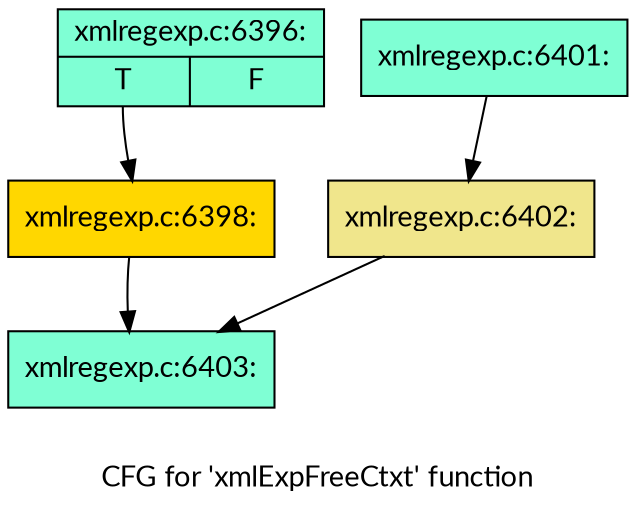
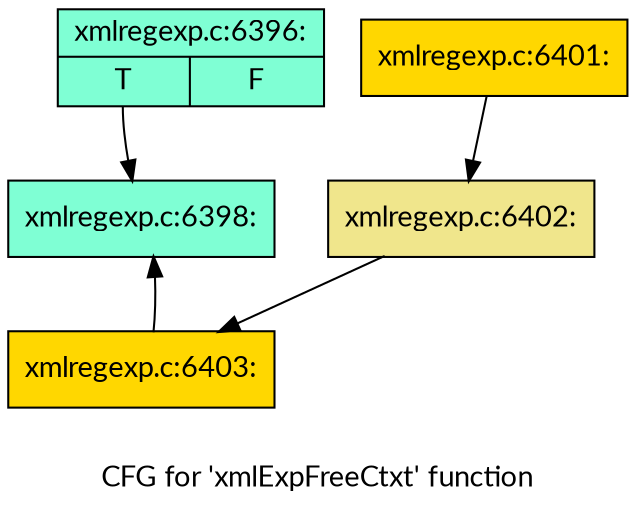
  digraph {
    fontname=Lato
    label="CFG for 'xmlExpFreeCtxt' function"
    node [fillcolor=aquamarine fontname=Lato shape=record style=filled]
    edge [fontname=Lato]
    n1 [label="{xmlregexp.c:6396:|{<s0>T|<s1>F}}"]
-   n2 [fillcolor=gold label="{xmlregexp.c:6398:}"]
-   n3 [label="{xmlregexp.c:6403:}"]
-   n4 [label="{xmlregexp.c:6401:}"]
+   n2 [label="{xmlregexp.c:6398:}"]
+   n3 [fillcolor=gold label="{xmlregexp.c:6403:}"]
+   n4 [fillcolor=gold label="{xmlregexp.c:6401:}"]
    n5 [fillcolor=khaki label="{xmlregexp.c:6402:}"]
    n1 -> n2 [tailport=s0]
-   n2 -> n3
+   n3 -> n2
    n4 -> n5
    n5 -> n3
  }
